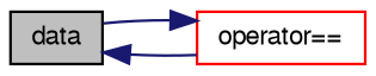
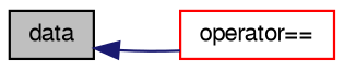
  digraph {
    rankdir=LR
    node [fontname=FreeSans fontsize=10 shape=record]
    edge [color=midnightblue dir=back fontname=FreeSans fontsize=10 labelfontname=FreeSans labelfontsize=10 style=solid]
    n1 [color=black fillcolor=grey75 fontcolor=black height=0.2 label=data style=filled width=0.4]
    n2 [color=red height=0.2 label="operator==" width=0.4]
    n1 -> n2
-   n2 -> n1
  }
